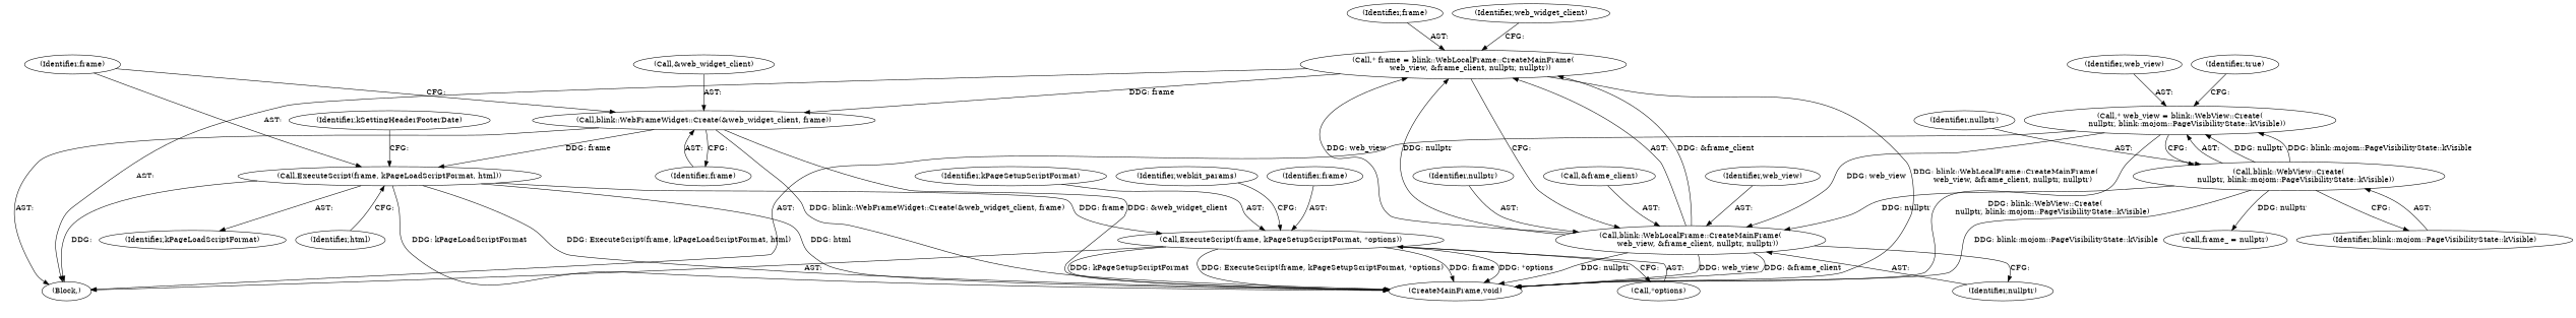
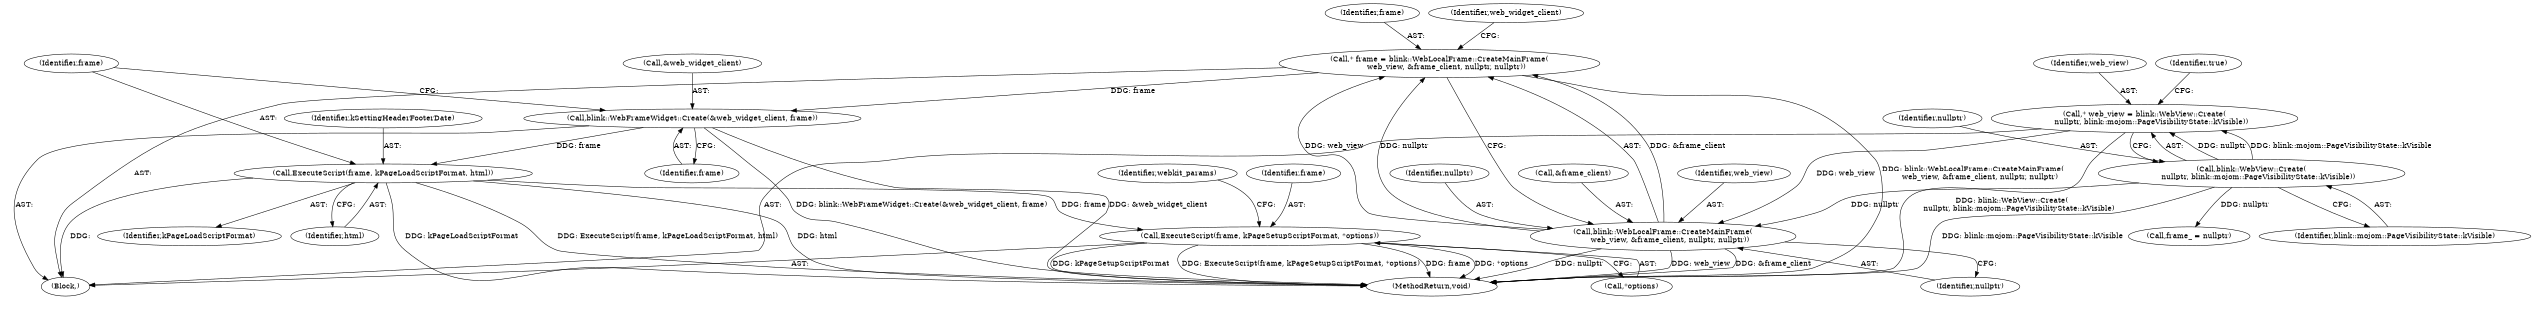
  digraph {
    n1 [label="(Call,ExecuteScript(frame, kPageSetupScriptFormat, *options))"]
    n2 [label="(Call,*options)"]
    n3 [label="(Block,)"]
-   n4 [label="(CreateMainFrame,void)"]
+   n4 [label="(MethodReturn,void)"]
    n5 [label="(Call,ExecuteScript(frame, kPageLoadScriptFormat, html))"]
    n6 [label="(Identifier,html)"]
    n7 [label="(Identifier,kPageLoadScriptFormat)"]
    n8 [label="(Call,blink::WebFrameWidget::Create(&web_widget_client, frame))"]
    n9 [label="(Identifier,frame)"]
    n10 [label="(Call,* frame = blink::WebLocalFrame::CreateMainFrame(\n      web_view, &frame_client, nullptr, nullptr))"]
    n11 [label="(Call,blink::WebLocalFrame::CreateMainFrame(\n      web_view, &frame_client, nullptr, nullptr))"]
    n12 [label="(Identifier,nullptr)"]
    n13 [label="(Call,* web_view = blink::WebView::Create(\n      nullptr, blink::mojom::PageVisibilityState::kVisible))"]
    n14 [label="(Call,blink::WebView::Create(\n      nullptr, blink::mojom::PageVisibilityState::kVisible))"]
    n15 [label="(Identifier,blink::mojom::PageVisibilityState::kVisible)"]
    n16 [label="(Call,frame_ = nullptr)"]
    n17 [label="(Identifier,frame)"]
    n18 [label="(Identifier,true)"]
    n19 [label="(Identifier,web_view)"]
    n20 [label="(Identifier,kSettingHeaderFooterDate)"]
-   n21 [label="(Identifier,kPageSetupScriptFormat)"]
    n22 [label="(Identifier,frame)"]
    n23 [label="(Identifier,web_view)"]
    n24 [label="(Identifier,frame)"]
    n25 [label="(Identifier,nullptr)"]
    n26 [label="(Call,&web_widget_client)"]
    n27 [label="(Identifier,web_widget_client)"]
    n28 [label="(Identifier,nullptr)"]
    n29 [label="(Identifier,webkit_params)"]
    n30 [label="(Call,&frame_client)"]
    n1 -> n2 [label="CFG: "]
    n1 -> n3 [label="AST: "]
    n1 -> n4 [label="DDG: kPageSetupScriptFormat"]
    n1 -> n4 [label="DDG: ExecuteScript(frame, kPageSetupScriptFormat, *options)"]
    n1 -> n4 [label="DDG: frame"]
    n1 -> n4 [label="DDG: *options"]
    n2 -> n1 [label="AST: "]
    n5 -> n1 [label="DDG: frame"]
    n5 -> n3 [label="DDG: "]
    n5 -> n4 [label="DDG: kPageLoadScriptFormat"]
    n5 -> n4 [label="DDG: ExecuteScript(frame, kPageLoadScriptFormat, html)"]
    n5 -> n4 [label="DDG: html"]
+   n5 -> n6 [label="CFG: "]
    n5 -> n7 [label="AST: "]
-   n6 -> n5 [label="CFG: "]
+   n6 -> n5 [label="AST: "]
    n8 -> n3 [label="AST: "]
    n8 -> n4 [label="DDG: blink::WebFrameWidget::Create(&web_widget_client, frame)"]
    n8 -> n4 [label="DDG: &web_widget_client"]
    n8 -> n5 [label="DDG: frame"]
    n8 -> n9 [label="CFG: "]
    n9 -> n8 [label="AST: "]
    n10 -> n3 [label="AST: "]
    n10 -> n4 [label="DDG: blink::WebLocalFrame::CreateMainFrame(\n      web_view, &frame_client, nullptr, nullptr)"]
    n10 -> n8 [label="DDG: frame"]
    n10 -> n11 [label="CFG: "]
    n11 -> n4 [label="DDG: nullptr"]
    n11 -> n4 [label="DDG: web_view"]
    n11 -> n4 [label="DDG: &frame_client"]
    n11 -> n10 [label="AST: "]
    n11 -> n10 [label="DDG: web_view"]
    n11 -> n10 [label="DDG: &frame_client"]
    n11 -> n10 [label="DDG: nullptr"]
    n11 -> n12 [label="CFG: "]
    n12 -> n11 [label="AST: "]
    n13 -> n3 [label="AST: "]
    n13 -> n4 [label="DDG: blink::WebView::Create(\n      nullptr, blink::mojom::PageVisibilityState::kVisible)"]
    n13 -> n11 [label="DDG: web_view"]
    n13 -> n14 [label="CFG: "]
    n14 -> n4 [label="DDG: blink::mojom::PageVisibilityState::kVisible"]
    n14 -> n11 [label="DDG: nullptr"]
    n14 -> n13 [label="AST: "]
    n14 -> n13 [label="DDG: nullptr"]
    n14 -> n13 [label="DDG: blink::mojom::PageVisibilityState::kVisible"]
    n14 -> n15 [label="CFG: "]
    n14 -> n16 [label="DDG: nullptr"]
    n15 -> n14 [label="AST: "]
    n17 -> n1 [label="AST: "]
    n18 -> n13 [label="CFG: "]
    n19 -> n13 [label="AST: "]
-   n20 -> n5 [label="CFG: "]
-   n21 -> n1 [label="AST: "]
+   n20 -> n5 [label="AST: "]
    n22 -> n10 [label="AST: "]
    n23 -> n11 [label="AST: "]
    n24 -> n5 [label="AST: "]
    n24 -> n8 [label="CFG: "]
    n25 -> n11 [label="AST: "]
    n26 -> n8 [label="AST: "]
    n27 -> n10 [label="CFG: "]
    n28 -> n14 [label="AST: "]
    n29 -> n1 [label="CFG: "]
    n30 -> n11 [label="AST: "]
  }
